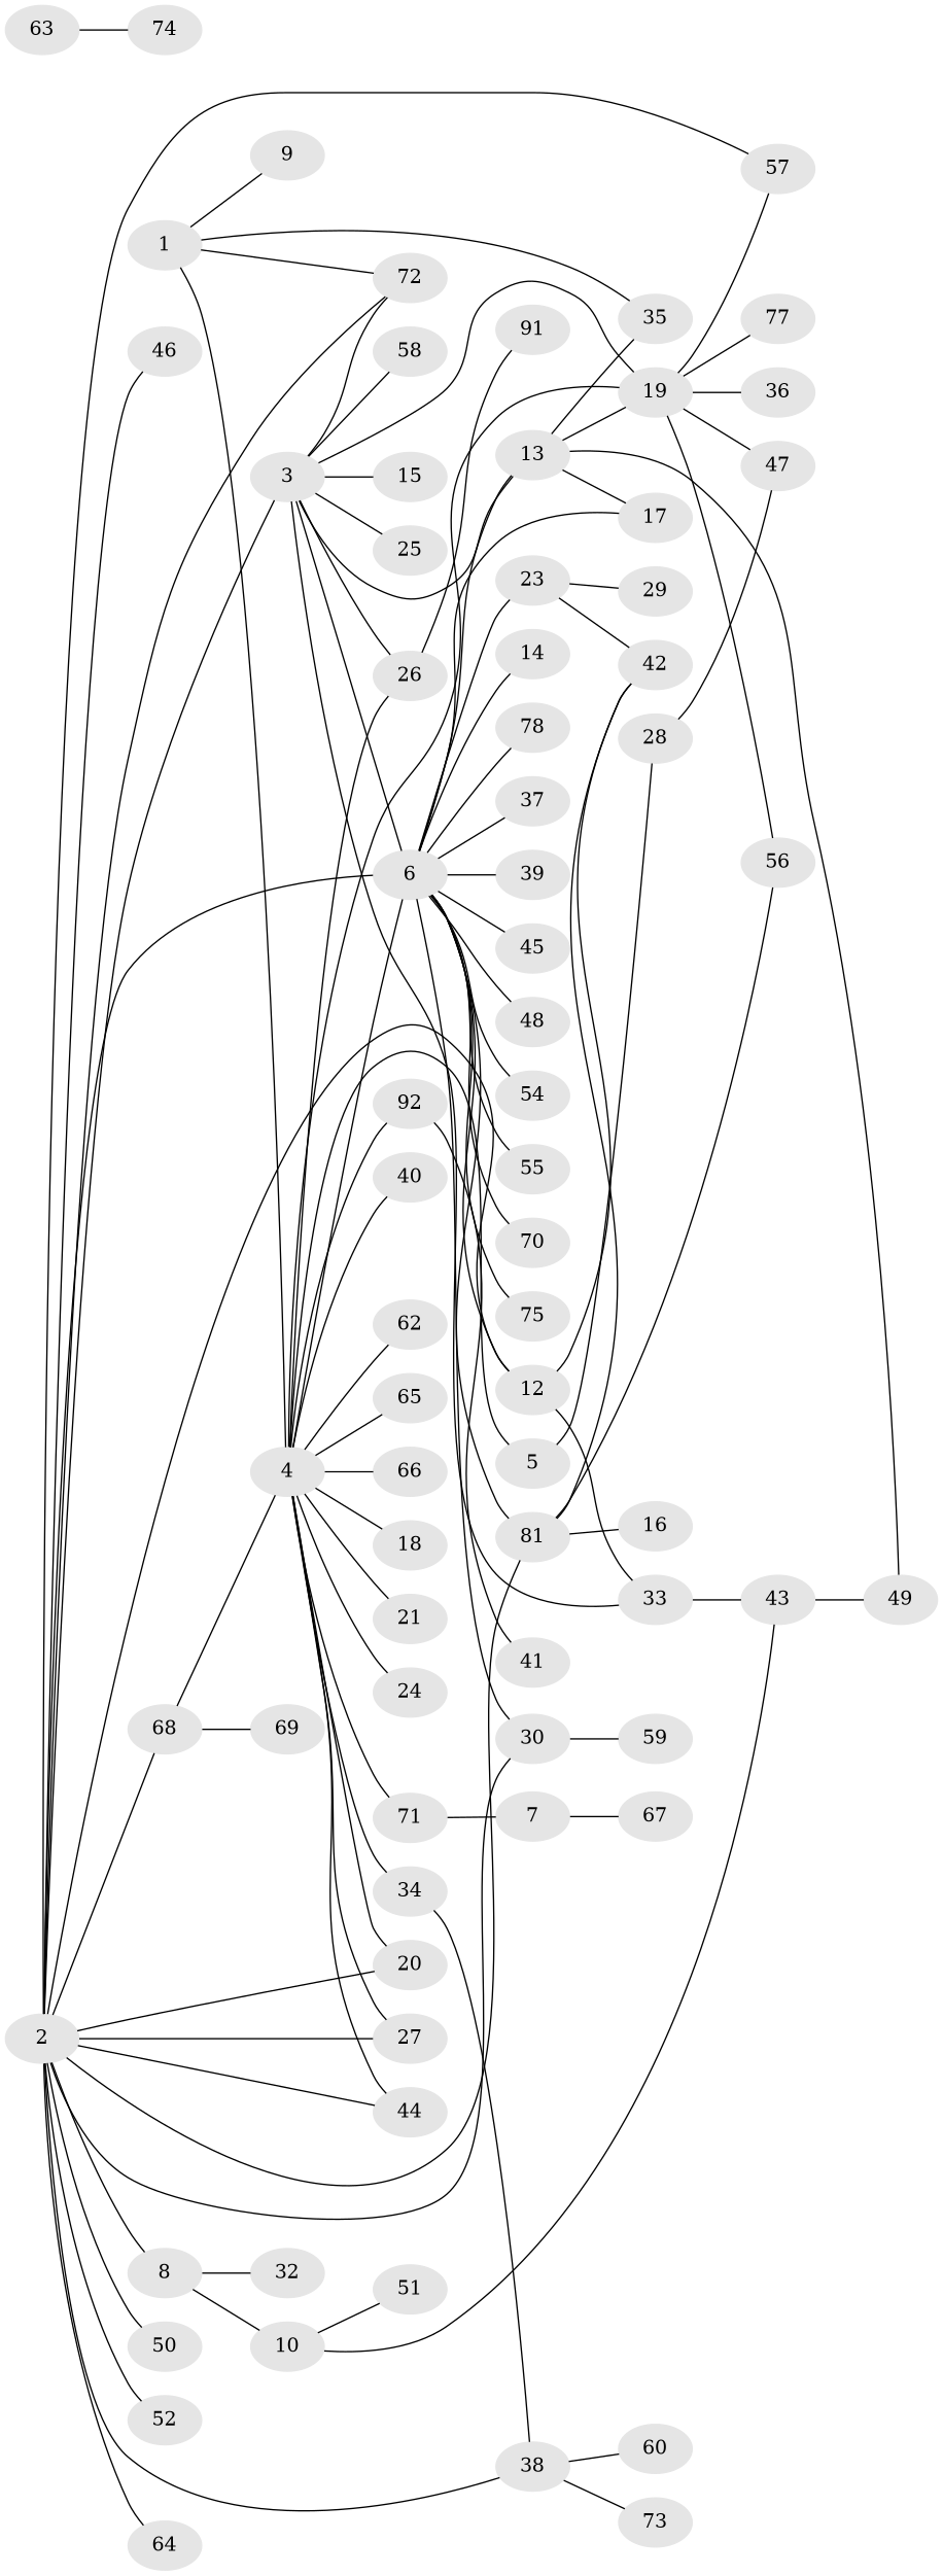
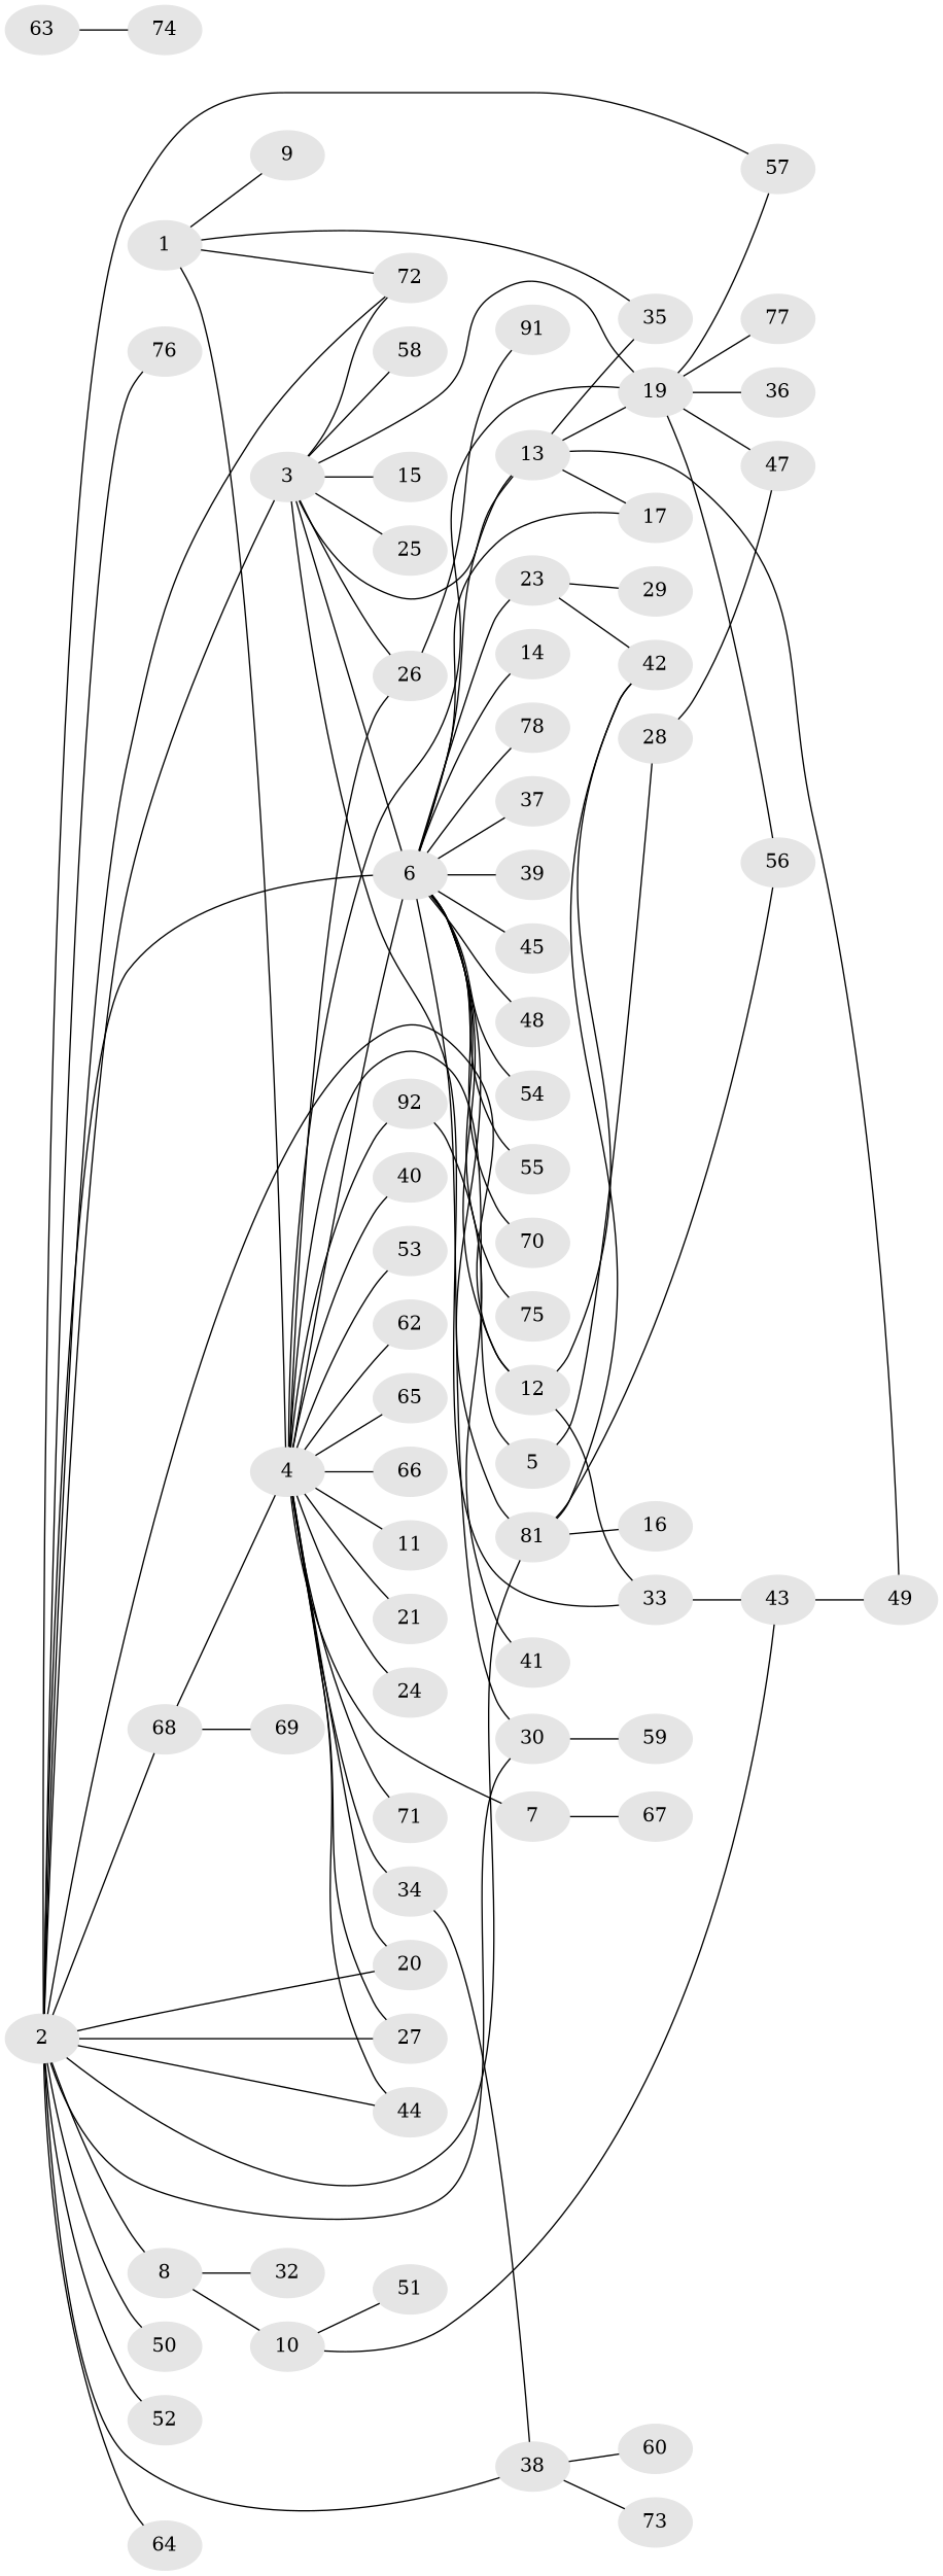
  graph {
    rankdir=LR
    node [color=gray90 style=filled]
    edge [weight=1.0]
    1
    4
    9
    35
    72
    2
    3
    6
    8
    n10 [label=81]
    12
    20
    27
    30
    38
    44
    50
    52
    57
    64
    68
-   76 [label=46]
+   76
    19
    26
    5
    7
-   18
+   18 [label=11]
    21
    n29 [label=92]
    24
    34
    40
+   53
    62
    65
    66
    71
    13
    15
    25
    33
    58
    14
    17
    23
    37
    39
    45
    48
    54
    55
    70
    75
    78
    10
    32
    16
    42
    56
    59
    60
    73
    69
    49
    36
    47
    77
    n68 [label=91]
    43
    28
    67
    41
    29
    51
    63
    74
    1 -- 4
    1 -- 9
    1 -- 35
    1 -- 72
    4 -- 6
    4 -- 20
    4 -- 27
    4 -- 44
    4 -- 19
    4 -- 26
    4 -- 5
-   71 -- 7
+   4 -- 7
    4 -- 18
    4 -- 21
    4 -- n29
    4 -- 24
    4 -- 34
    4 -- 40
+   4 -- 53
    4 -- 62
    4 -- 65
    4 -- 66
    4 -- 71
    2 -- 72
    2 -- 3
    2 -- 6
    2 -- 8
    2 -- n10
    2 -- 12
    2 -- 20
    2 -- 27
    2 -- 30
    2 -- 38
    2 -- 44
    2 -- 50
    2 -- 52
    2 -- 57
    2 -- 64
    2 -- 68
    2 -- 76
    3 -- 72
    3 -- 6
    3 -- 19
    3 -- 26
    3 -- 13
    3 -- 15 [weight=5.0]
    3 -- 25
    3 -- 33
    3 -- 58
    6 -- n10
    6 -- 12
    6 -- 30
    6 -- 13
    6 -- 14
    6 -- 17
    6 -- 23
    6 -- 37
    6 -- 39
    6 -- 45
    6 -- 48
    6 -- 54
    6 -- 55 [weight=2.0]
    6 -- 70
    6 -- 75
    6 -- 78
    8 -- 10
    8 -- 32
    n10 -- 16
    n10 -- 42
    n10 -- 56
    12 -- 33
    12 -- 42
    30 -- 59
    38 -- 60
    38 -- 73
    68 -- 4
    68 -- 69
    19 -- 57
    19 -- 56
    19 -- 36
    19 -- 47
    19 -- 77
    26 -- n68
    5 -- 28
    7 -- 67
    n29 -- 41 [weight=2.0]
    34 -- 38
    13 -- 35 [weight=2.0]
    13 -- 19
    13 -- 17
    13 -- 49
    33 -- 43
    23 -- 42
    23 -- 29
    10 -- 43
    10 -- 51
    43 -- 49 [weight=2.0]
    28 -- 47 [weight=3.0]
    63 -- 74
  }
